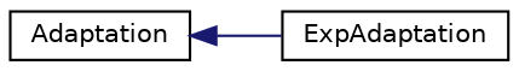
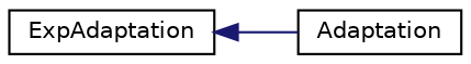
  digraph {
    rankdir=LR
    node [color=black fillcolor=white fontname=Helvetica fontsize=10 shape=record style=filled]
    n1 [height=0.2 label=Adaptation width=0.4]
    n2 [height=0.2 label=ExpAdaptation width=0.4]
-   n1 -> n2 [color=midnightblue dir=back fontname=Helvetica fontsize=10 labelfontname=Helvetica labelfontsize=10 style=solid]
+   n2 -> n1 [color=midnightblue dir=back fontname=Helvetica fontsize=10 labelfontname=Helvetica labelfontsize=10 style=solid]
  }
